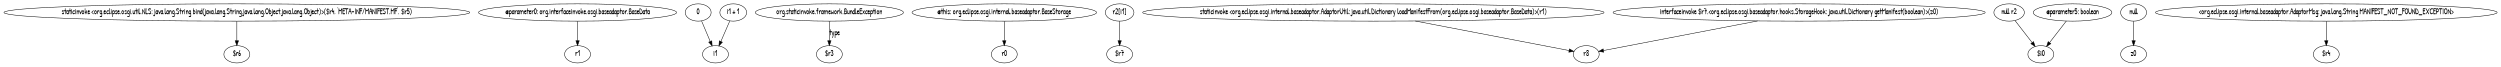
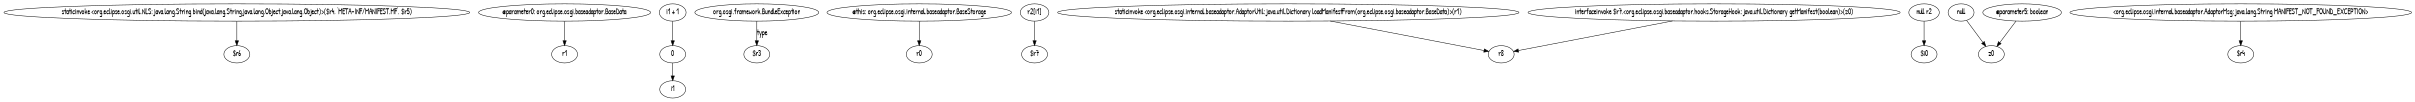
  digraph {
    fontname="Patrick Hand"
    node [fontname="Patrick Hand"]
    edge [fontname="Patrick Hand"]
    n1 [label="staticinvoke <org.eclipse.osgi.util.NLS: java.lang.String bind(java.lang.String,java.lang.Object,java.lang.Object)>($r4, 'META-INF/MANIFEST.MF', $r5)"]
    n2 [label="$r6"]
-   n3 [label="@parameter0: org.interfaceinvoke.osgi.baseadaptor.BaseData"]
+   n3 [label="@parameter0: org.eclipse.osgi.baseadaptor.BaseData"]
    n4 [label=r1]
    n5 [label=0]
    n6 [label=i1]
-   n7 [label="org.staticinvoke.framework.BundleException"]
+   n7 [label="org.osgi.framework.BundleException"]
    n8 [label="$r3"]
    n9 [label="@this: org.eclipse.osgi.internal.baseadaptor.BaseStorage"]
    n10 [label=r0]
    n11 [label="r2[i1]"]
    n12 [label="$r7"]
    n13 [label="i1 + 1"]
    n14 [label="staticinvoke <org.eclipse.osgi.internal.baseadaptor.AdaptorUtil: java.util.Dictionary loadManifestFrom(org.eclipse.osgi.baseadaptor.BaseData)>(r1)"]
    n15 [label=r8]
    n16 [label="interfaceinvoke $r7.<org.eclipse.osgi.baseadaptor.hooks.StorageHook: java.util.Dictionary getManifest(boolean)>(z0)"]
    n17 [label="null r2"]
    n18 [label="$i0"]
    n19 [label=null]
    n20 [label=z0]
    n21 [label="@parameter5: boolean"]
    n22 [label="<org.eclipse.osgi.internal.baseadaptor.AdaptorMsg: java.lang.String MANIFEST_NOT_FOUND_EXCEPTION>"]
    n23 [label="$r4"]
    n1 -> n2
    n3 -> n4
    n5 -> n6
    n7 -> n8 [label=type]
    n9 -> n10
    n11 -> n12
-   n13 -> n6
+   n13 -> n5
    n14 -> n15
    n16 -> n15
    n17 -> n18
    n19 -> n20
-   n21 -> n18
+   n21 -> n20
    n22 -> n23
  }
